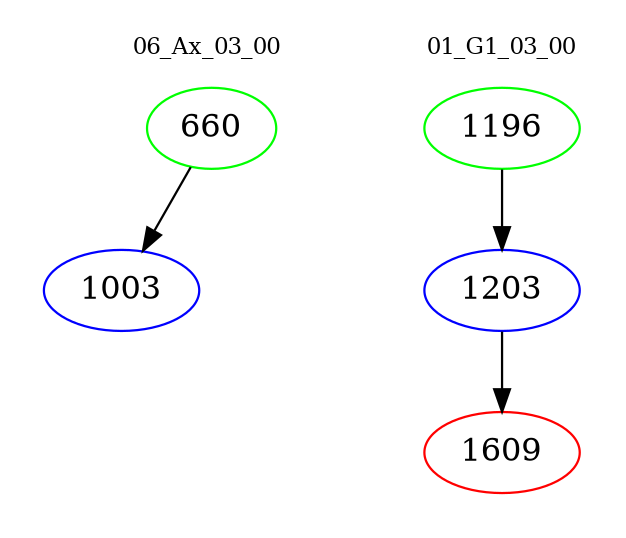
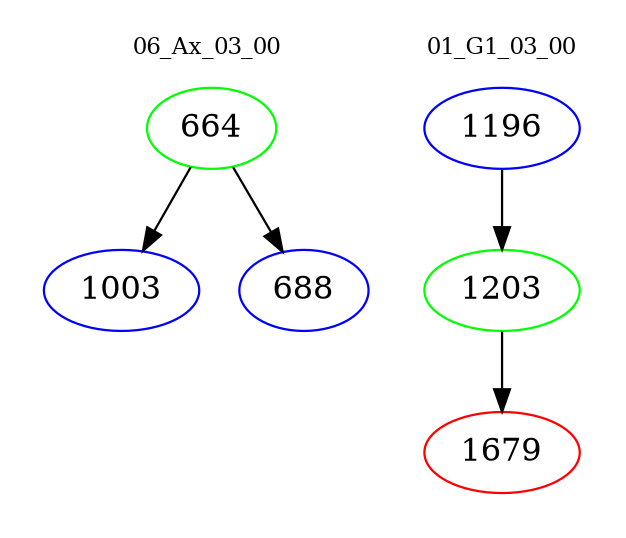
  digraph {
    node [color=blue]
    edge [color=black]
-   n1 [color=green label=660]
+   n1 [color=green label=664]
    n2 [label=1003]
-   n4 [color=green label=1196]
-   n5 [label=1203]
-   n6 [color=red label=1609]
+   n3 [label=688]
+   n4 [label=1196]
+   n5 [color=green label=1203]
+   n6 [color=red label=1679]
    subgraph cluster_1 {
      color=white
      fontsize=10
      label="06_Ax_03_00"
      n1
      n2
+     n3
    }
    subgraph cluster_2 {
      color=white
      fontsize=10
      label="01_G1_03_00"
      n4
      n5
      n6
    }
    n1 -> n2
+   n1 -> n3
    n4 -> n5
    n5 -> n6
  }
